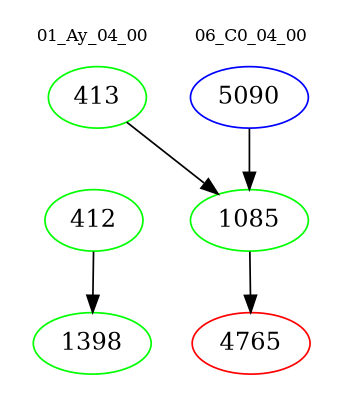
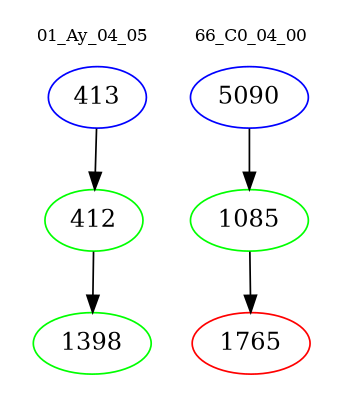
  digraph {
    node [color=green]
    edge [color=black]
-   n1 [label=413]
+   n1 [color=blue label=413]
    n2 [label=412]
    n3 [label=1398]
    n4 [color=blue label=5090]
    n5 [label=1085]
-   n6 [color=red label=4765]
+   n6 [color=red label=1765]
    subgraph cluster_1 {
      color=white
      fontsize=10
-     label="01_Ay_04_00"
+     label="01_Ay_04_05"
      n1
      n2
      n3
    }
    subgraph cluster_2 {
      color=white
      fontsize=10
-     label="06_C0_04_00"
+     label="66_C0_04_00"
      n4
      n5
      n6
    }
-   n1 -> n5
+   n1 -> n2
    n2 -> n3
    n4 -> n5
    n5 -> n6
  }
